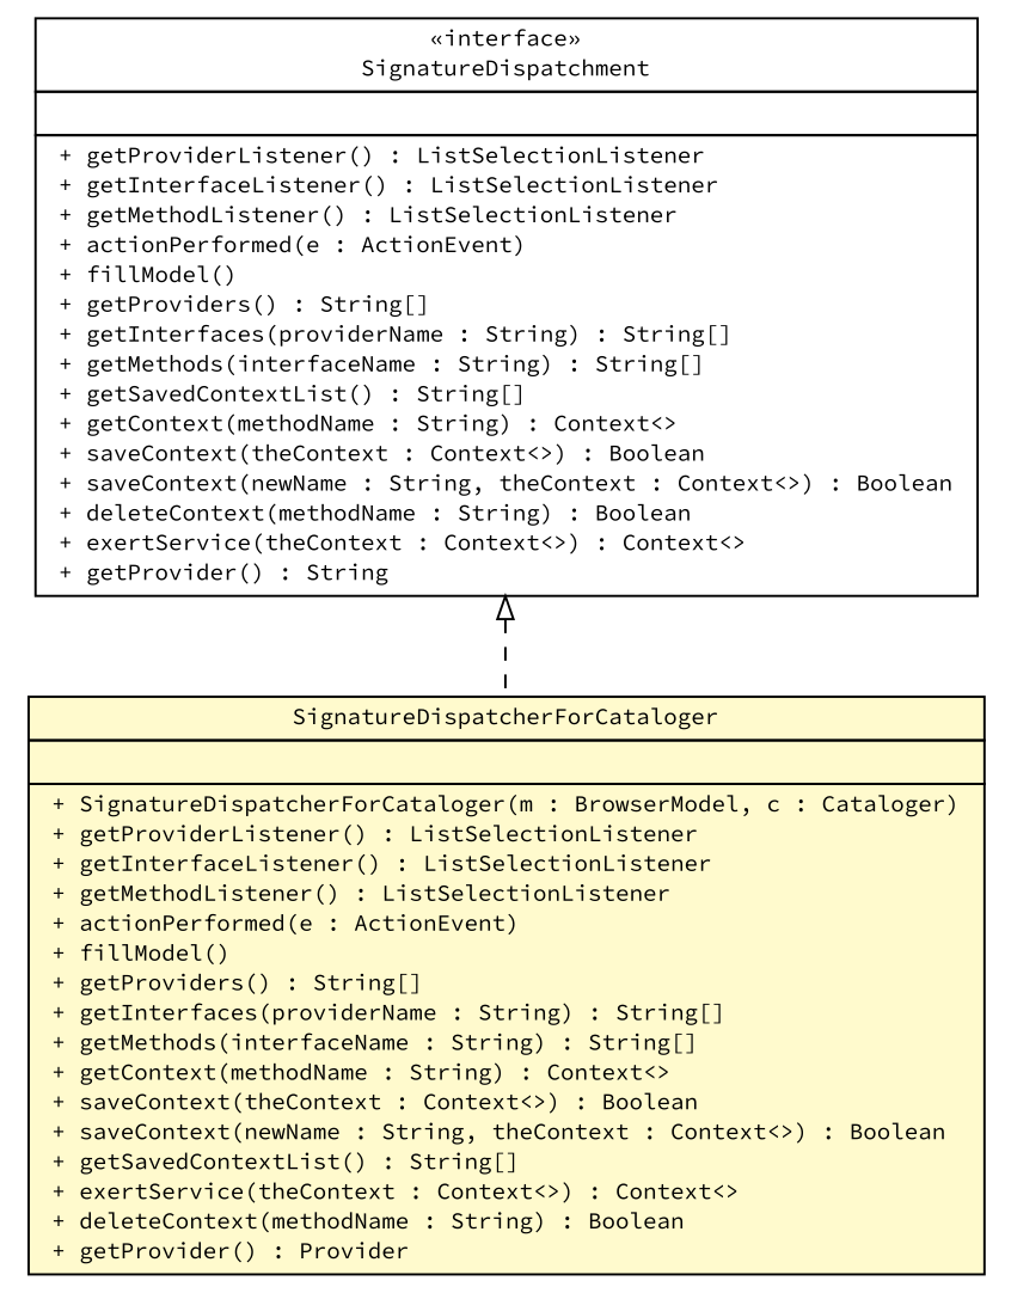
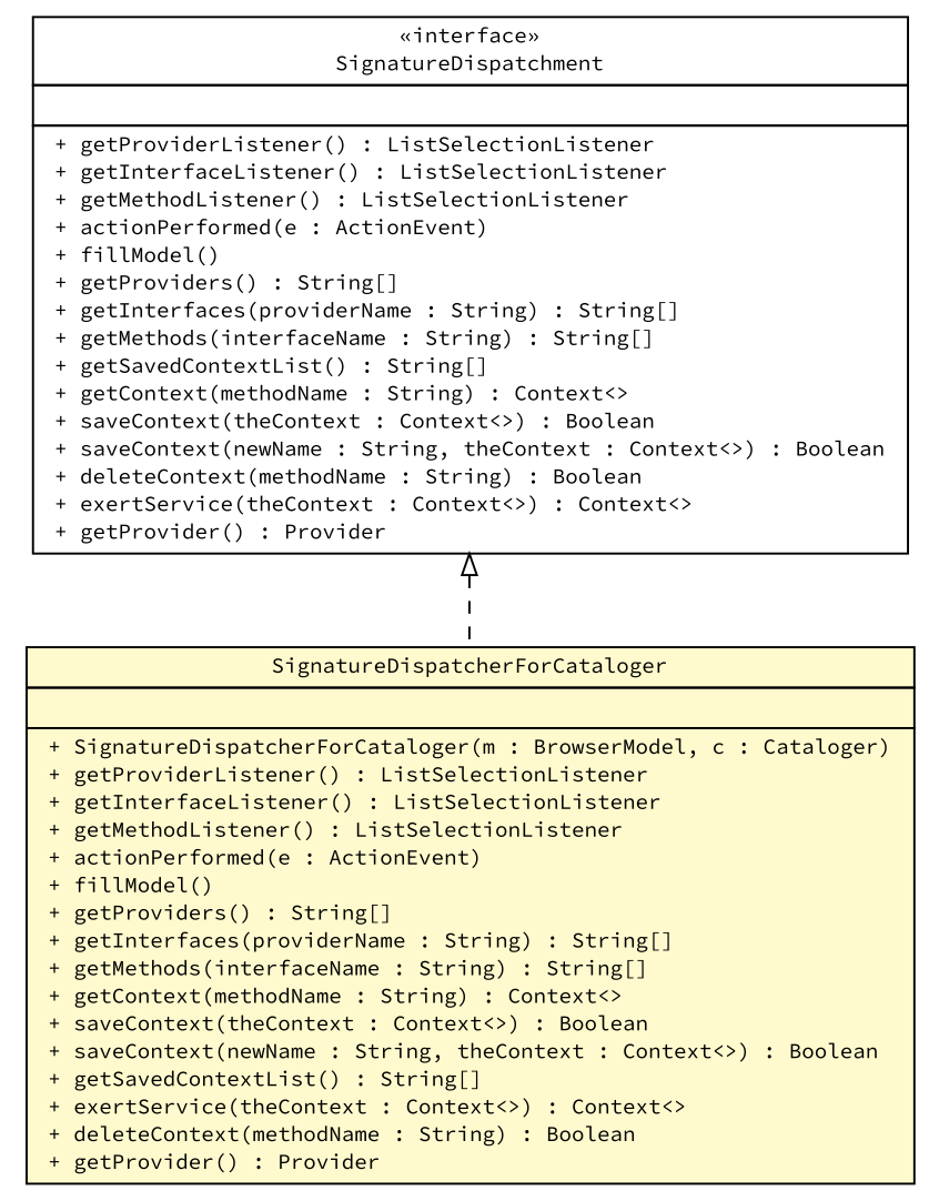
  digraph {
    nodesep=0.25
    ranksep=0.5
    fontname="Source Code Pro"
    node [fontcolor=black fontname="Source Code Pro" fontsize=10.0 shape=plaintext]
-   n1 [label=<<table title="sorcer.core.provider.cataloger.ui.SignatureDispatchment" border="0" cellborder="1" cellspacing="0" cellpadding="2" port="p" href="./SignatureDispatchment.html"> 		<tr><td><table border="0" cellspacing="0" cellpadding="1"> <tr><td align="center" balign="center"> &#171;interface&#187; </td></tr> <tr><td align="center" balign="center"> SignatureDispatchment </td></tr> 		</table></td></tr> 		<tr><td><table border="0" cellspacing="0" cellpadding="1"> <tr><td align="left" balign="left">  </td></tr> 		</table></td></tr> 		<tr><td><table border="0" cellspacing="0" cellpadding="1"> <tr><td align="left" balign="left"> + getProviderListener() : ListSelectionListener </td></tr> <tr><td align="left" balign="left"> + getInterfaceListener() : ListSelectionListener </td></tr> <tr><td align="left" balign="left"> + getMethodListener() : ListSelectionListener </td></tr> <tr><td align="left" balign="left"> + actionPerformed(e : ActionEvent) </td></tr> <tr><td align="left" balign="left"> + fillModel() </td></tr> <tr><td align="left" balign="left"> + getProviders() : String[] </td></tr> <tr><td align="left" balign="left"> + getInterfaces(providerName : String) : String[] </td></tr> <tr><td align="left" balign="left"> + getMethods(interfaceName : String) : String[] </td></tr> <tr><td align="left" balign="left"> + getSavedContextList() : String[] </td></tr> <tr><td align="left" balign="left"> + getContext(methodName : String) : Context&lt;&gt; </td></tr> <tr><td align="left" balign="left"> + saveContext(theContext : Context&lt;&gt;) : Boolean </td></tr> <tr><td align="left" balign="left"> + saveContext(newName : String, theContext : Context&lt;&gt;) : Boolean </td></tr> <tr><td align="left" balign="left"> + deleteContext(methodName : String) : Boolean </td></tr> <tr><td align="left" balign="left"> + exertService(theContext : Context&lt;&gt;) : Context&lt;&gt; </td></tr> <tr><td align="left" balign="left"> + getProvider() : String </td></tr> 		</table></td></tr> 		</table>>]
+   n1 [label=<<table title="sorcer.core.provider.cataloger.ui.SignatureDispatchment" border="0" cellborder="1" cellspacing="0" cellpadding="2" port="p" href="./SignatureDispatchment.html"> 		<tr><td><table border="0" cellspacing="0" cellpadding="1"> <tr><td align="center" balign="center"> &#171;interface&#187; </td></tr> <tr><td align="center" balign="center"> SignatureDispatchment </td></tr> 		</table></td></tr> 		<tr><td><table border="0" cellspacing="0" cellpadding="1"> <tr><td align="left" balign="left">  </td></tr> 		</table></td></tr> 		<tr><td><table border="0" cellspacing="0" cellpadding="1"> <tr><td align="left" balign="left"> + getProviderListener() : ListSelectionListener </td></tr> <tr><td align="left" balign="left"> + getInterfaceListener() : ListSelectionListener </td></tr> <tr><td align="left" balign="left"> + getMethodListener() : ListSelectionListener </td></tr> <tr><td align="left" balign="left"> + actionPerformed(e : ActionEvent) </td></tr> <tr><td align="left" balign="left"> + fillModel() </td></tr> <tr><td align="left" balign="left"> + getProviders() : String[] </td></tr> <tr><td align="left" balign="left"> + getInterfaces(providerName : String) : String[] </td></tr> <tr><td align="left" balign="left"> + getMethods(interfaceName : String) : String[] </td></tr> <tr><td align="left" balign="left"> + getSavedContextList() : String[] </td></tr> <tr><td align="left" balign="left"> + getContext(methodName : String) : Context&lt;&gt; </td></tr> <tr><td align="left" balign="left"> + saveContext(theContext : Context&lt;&gt;) : Boolean </td></tr> <tr><td align="left" balign="left"> + saveContext(newName : String, theContext : Context&lt;&gt;) : Boolean </td></tr> <tr><td align="left" balign="left"> + deleteContext(methodName : String) : Boolean </td></tr> <tr><td align="left" balign="left"> + exertService(theContext : Context&lt;&gt;) : Context&lt;&gt; </td></tr> <tr><td align="left" balign="left"> + getProvider() : Provider </td></tr> 		</table></td></tr> 		</table>>]
    n2 [label=<<table title="sorcer.core.provider.cataloger.ui.SignatureDispatcherForCataloger" border="0" cellborder="1" cellspacing="0" cellpadding="2" port="p" bgcolor="lemonChiffon" href="./SignatureDispatcherForCataloger.html"> 		<tr><td><table border="0" cellspacing="0" cellpadding="1"> <tr><td align="center" balign="center"> SignatureDispatcherForCataloger </td></tr> 		</table></td></tr> 		<tr><td><table border="0" cellspacing="0" cellpadding="1"> <tr><td align="left" balign="left">  </td></tr> 		</table></td></tr> 		<tr><td><table border="0" cellspacing="0" cellpadding="1"> <tr><td align="left" balign="left"> + SignatureDispatcherForCataloger(m : BrowserModel, c : Cataloger) </td></tr> <tr><td align="left" balign="left"> + getProviderListener() : ListSelectionListener </td></tr> <tr><td align="left" balign="left"> + getInterfaceListener() : ListSelectionListener </td></tr> <tr><td align="left" balign="left"> + getMethodListener() : ListSelectionListener </td></tr> <tr><td align="left" balign="left"> + actionPerformed(e : ActionEvent) </td></tr> <tr><td align="left" balign="left"> + fillModel() </td></tr> <tr><td align="left" balign="left"> + getProviders() : String[] </td></tr> <tr><td align="left" balign="left"> + getInterfaces(providerName : String) : String[] </td></tr> <tr><td align="left" balign="left"> + getMethods(interfaceName : String) : String[] </td></tr> <tr><td align="left" balign="left"> + getContext(methodName : String) : Context&lt;&gt; </td></tr> <tr><td align="left" balign="left"> + saveContext(theContext : Context&lt;&gt;) : Boolean </td></tr> <tr><td align="left" balign="left"> + saveContext(newName : String, theContext : Context&lt;&gt;) : Boolean </td></tr> <tr><td align="left" balign="left"> + getSavedContextList() : String[] </td></tr> <tr><td align="left" balign="left"> + exertService(theContext : Context&lt;&gt;) : Context&lt;&gt; </td></tr> <tr><td align="left" balign="left"> + deleteContext(methodName : String) : Boolean </td></tr> <tr><td align="left" balign="left"> + getProvider() : Provider </td></tr> 		</table></td></tr> 		</table>>]
    n1 -> n2 [arrowtail=empty dir=back fontname="Source Code Pro" fontsize=10 headport=p labelfontname=Helvetica labelfontsize=10 style=dashed tailport=p]
  }
